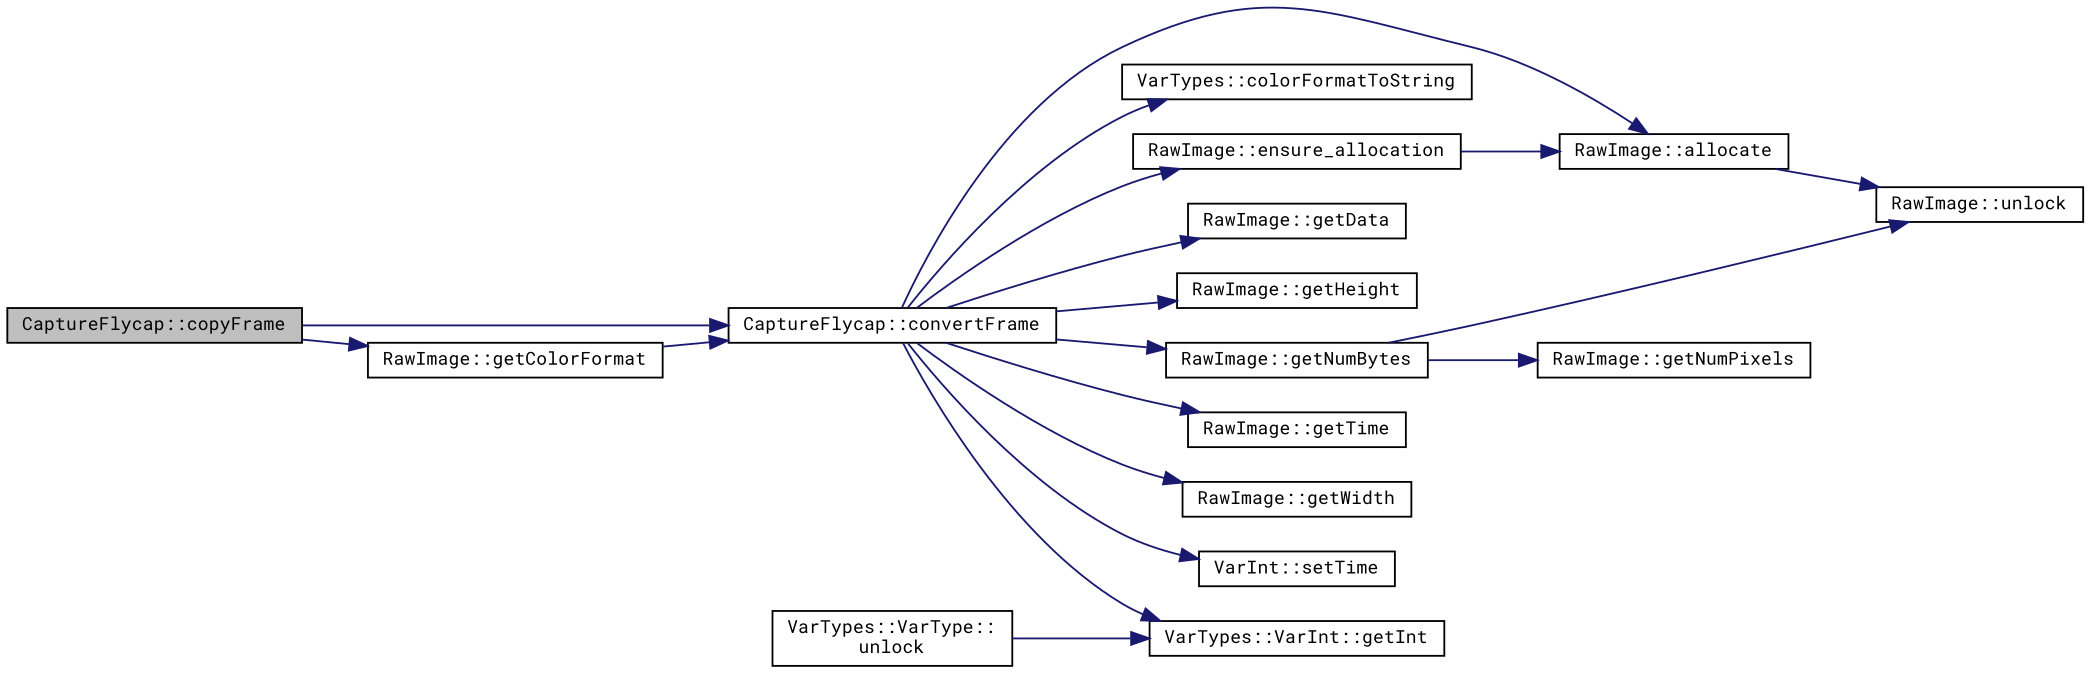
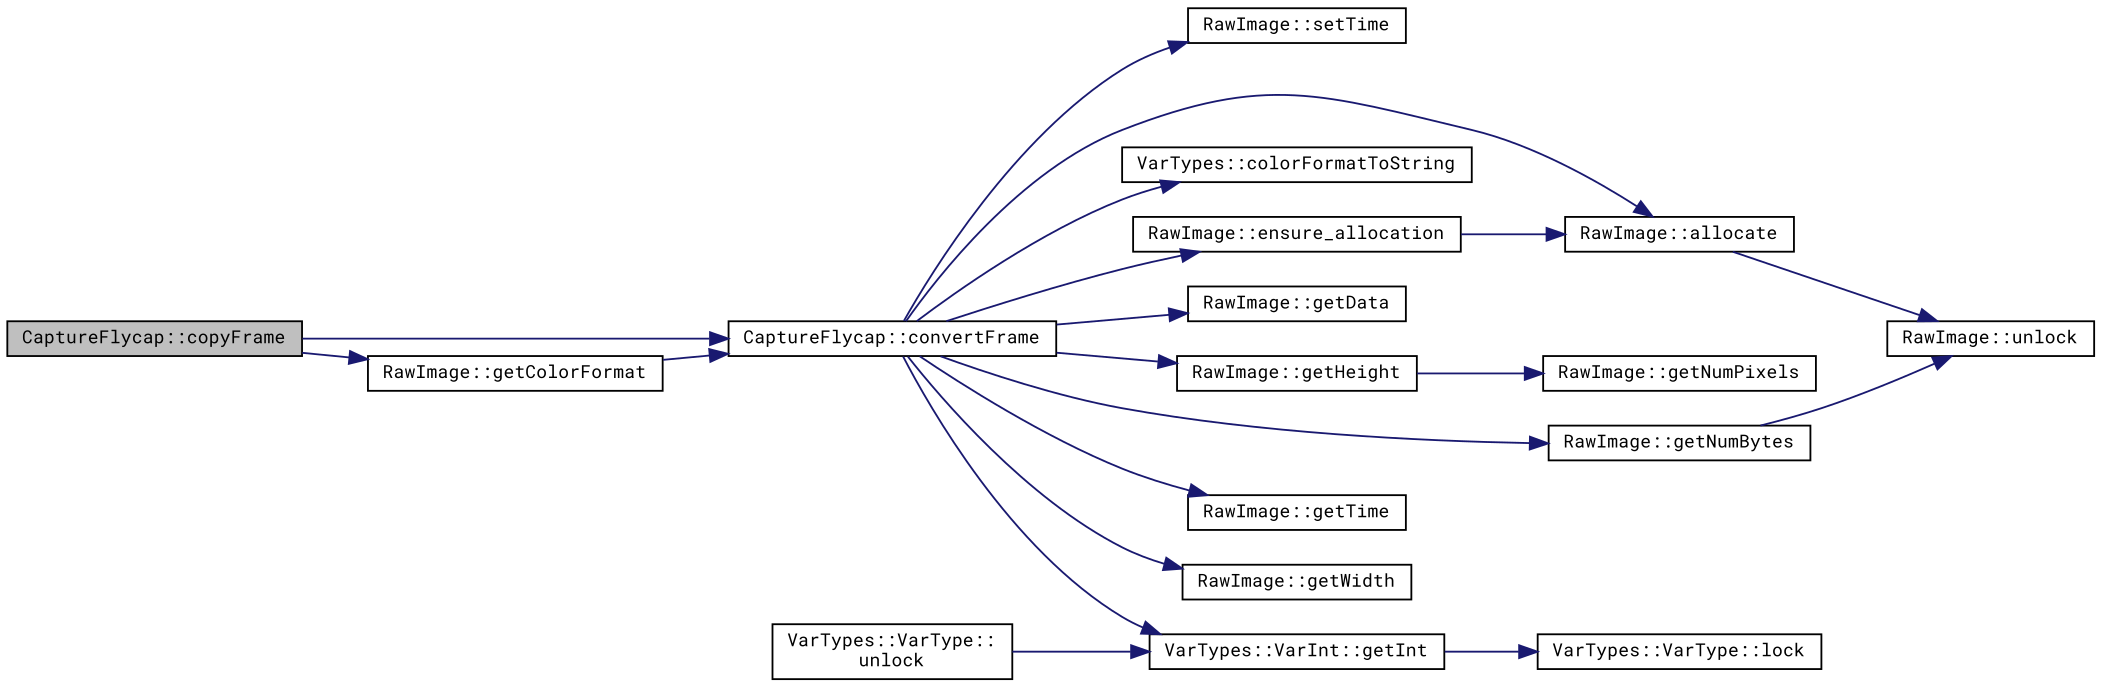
  digraph {
    fontname="Roboto Mono"
    rankdir=LR
    node [color=black fillcolor=white fontname="Roboto Mono" fontsize=10 shape=record style=filled]
    edge [color=midnightblue fontname="Roboto Mono" fontsize=10 labelfontname=Helvetica labelfontsize=10 style=solid]
    n1 [fillcolor=grey75 fontcolor=black height=0.2 label="CaptureFlycap::copyFrame" width=0.4]
    n2 [height=0.2 label="CaptureFlycap::convertFrame" width=0.4]
    n3 [height=0.2 label="RawImage::getColorFormat" width=0.4]
    n4 [height=0.2 label="RawImage::allocate" width=0.4]
    n5 [height=0.2 label="VarTypes::colorFormatToString" width=0.4]
    n6 [height=0.2 label="RawImage::ensure_allocation" width=0.4]
    n7 [height=0.2 label="RawImage::getData" width=0.4]
    n8 [height=0.2 label="RawImage::getHeight" width=0.4]
    n9 [height=0.2 label="VarTypes::VarInt::getInt" width=0.4]
    n10 [height=0.2 label="RawImage::getNumBytes" width=0.4]
    n11 [height=0.2 label="RawImage::getTime" width=0.4]
    n12 [height=0.2 label="RawImage::getWidth" width=0.4]
-   n13 [height=0.2 label="VarInt::setTime" width=0.4]
+   n13 [height=0.2 label="RawImage::setTime" width=0.4]
    n14 [height=0.2 label="RawImage::unlock" width=0.4]
+   n15 [height=0.2 label="VarTypes::VarType::lock" width=0.4]
    n16 [height=0.2 label="RawImage::getNumPixels" width=0.4]
    n17 [height=0.2 label="VarTypes::VarType::\lunlock" width=0.4]
    n1 -> n2
    n1 -> n3
    n2 -> n4
    n2 -> n5
    n2 -> n6
    n2 -> n7
    n2 -> n8
    n2 -> n9
    n2 -> n10
    n2 -> n11
    n2 -> n12
    n2 -> n13
    n3 -> n2
    n4 -> n14
    n6 -> n4
+   n9 -> n15
    n10 -> n14
-   n10 -> n16
+   n8 -> n16
    n17 -> n9
  }
